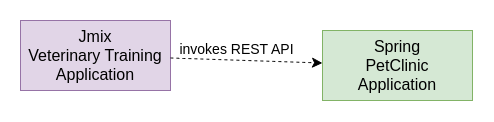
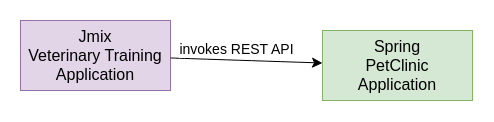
  <mxCell id="0" />
  <mxCell id="1" parent="0" />
  <mxCell id="2" value="Jmix &lt;br&gt;Veterinary Training&lt;br&gt;Application" style="rounded=0;whiteSpace=wrap;html=1;fontSize=16;fillColor=#e1d5e7;strokeColor=#9673a6;" vertex="1" parent="1"><mxGeometry x="20" y="20" width="150" height="70" as="geometry" /></mxCell>
  <mxCell id="3" value="Spring &lt;br&gt;PetClinic&lt;br&gt;Application" style="rounded=0;whiteSpace=wrap;html=1;fontSize=16;fillColor=#d5e8d4;strokeColor=#82b366;" vertex="1" parent="1"><mxGeometry x="322" y="30" width="150" height="70" as="geometry" /></mxCell>
- <mxCell id="4" value="" style="endArrow=classic;html=1;rounded=0;fontSize=12;startSize=8;endSize=8;curved=1;dashed=1;" edge="1" parent="1" source="2" target="3"><mxGeometry width="50" height="50" relative="1" as="geometry"><mxPoint x="193" y="221" as="sourcePoint" /><mxPoint x="243" y="171" as="targetPoint" /></mxGeometry></mxCell>
+ <mxCell id="4" value="" style="endArrow=classic;html=1;rounded=0;fontSize=12;startSize=8;endSize=8;curved=1;" edge="1" parent="1" source="2" target="3"><mxGeometry width="50" height="50" relative="1" as="geometry"><mxPoint x="193" y="221" as="sourcePoint" /><mxPoint x="243" y="171" as="targetPoint" /></mxGeometry></mxCell>
  <mxCell id="5" value="invokes REST API" style="edgeLabel;html=1;align=center;verticalAlign=middle;resizable=0;points=[];fontSize=14;" vertex="1" connectable="0" parent="4"><mxGeometry x="0.308" relative="1" as="geometry"><mxPoint x="-33" y="-12" as="offset" /></mxGeometry></mxCell>
